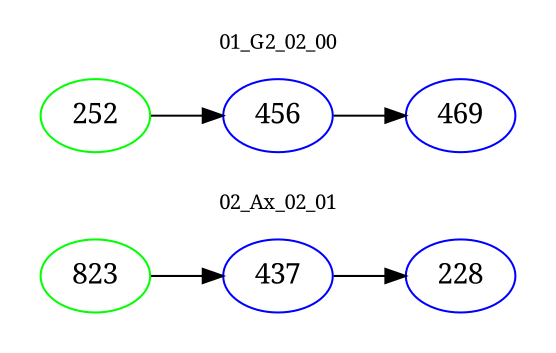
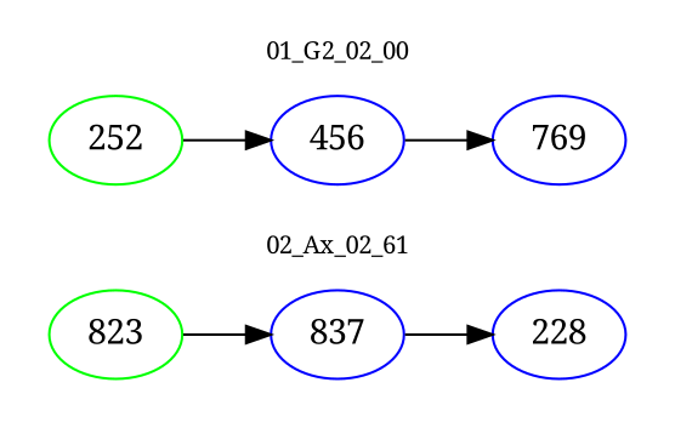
  digraph {
    fontname="Noto Serif"
    rankdir=LR
    node [color=blue fontname="Noto Serif"]
    edge [color=black fontname="Noto Serif"]
    n1 [color=green label=823]
-   n2 [label=437]
+   n2 [label=837]
    n3 [label=228]
    n4 [color=green label=252]
    n5 [label=456]
-   n6 [label=469]
+   n6 [label=769]
    subgraph cluster_1 {
      color=white
      fontsize=10
-     label="02_Ax_02_01"
+     label="02_Ax_02_61"
      n1
      n2
      n3
    }
    subgraph cluster_2 {
      color=white
      fontsize=10
      label="01_G2_02_00"
      n4
      n5
      n6
    }
    n1 -> n2
    n2 -> n3
    n4 -> n5
    n5 -> n6
  }
